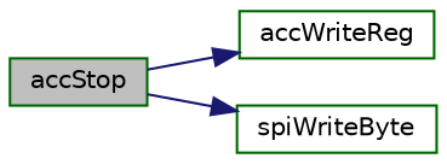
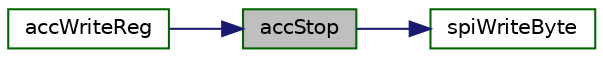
  digraph {
    rankdir=LR
    node [color=darkgreen fillcolor=white fontname=Helvetica fontsize=10 shape=record style=filled]
    edge [color=midnightblue fontname=Helvetica fontsize=10 labelfontname=Helvetica labelfontsize=10 style=solid]
    n1 [fillcolor=grey75 fontcolor=black height=0.2 label=accStop width=0.4]
    n2 [height=0.2 label=accWriteReg width=0.4]
    n3 [height=0.2 label=spiWriteByte width=0.4]
-   n1 -> n2
+   n2 -> n1
    n1 -> n3
  }
